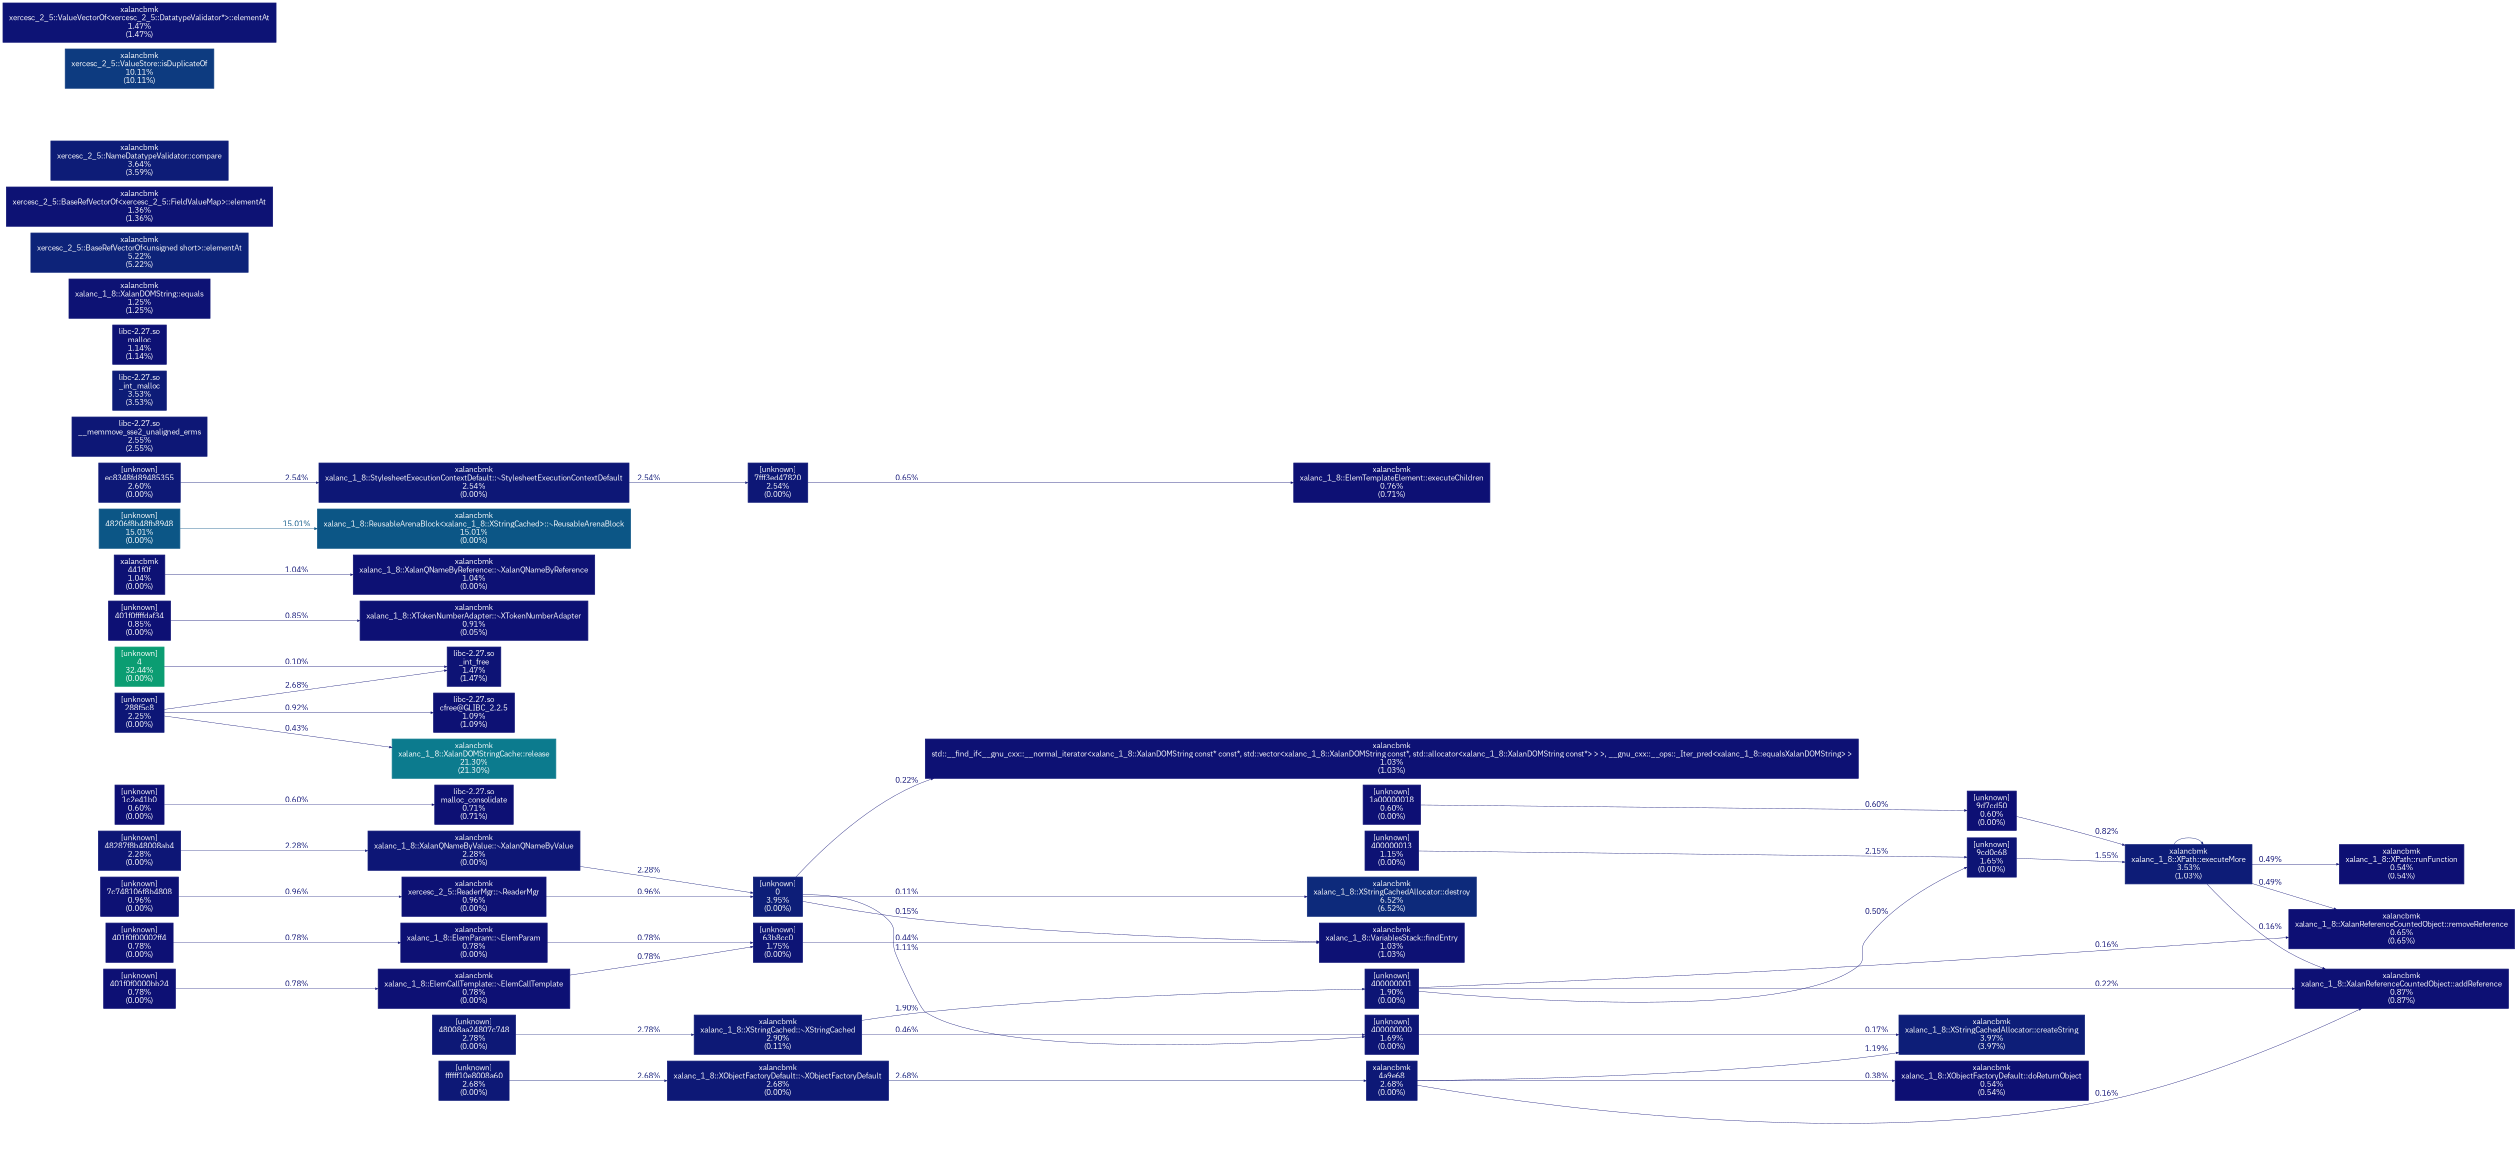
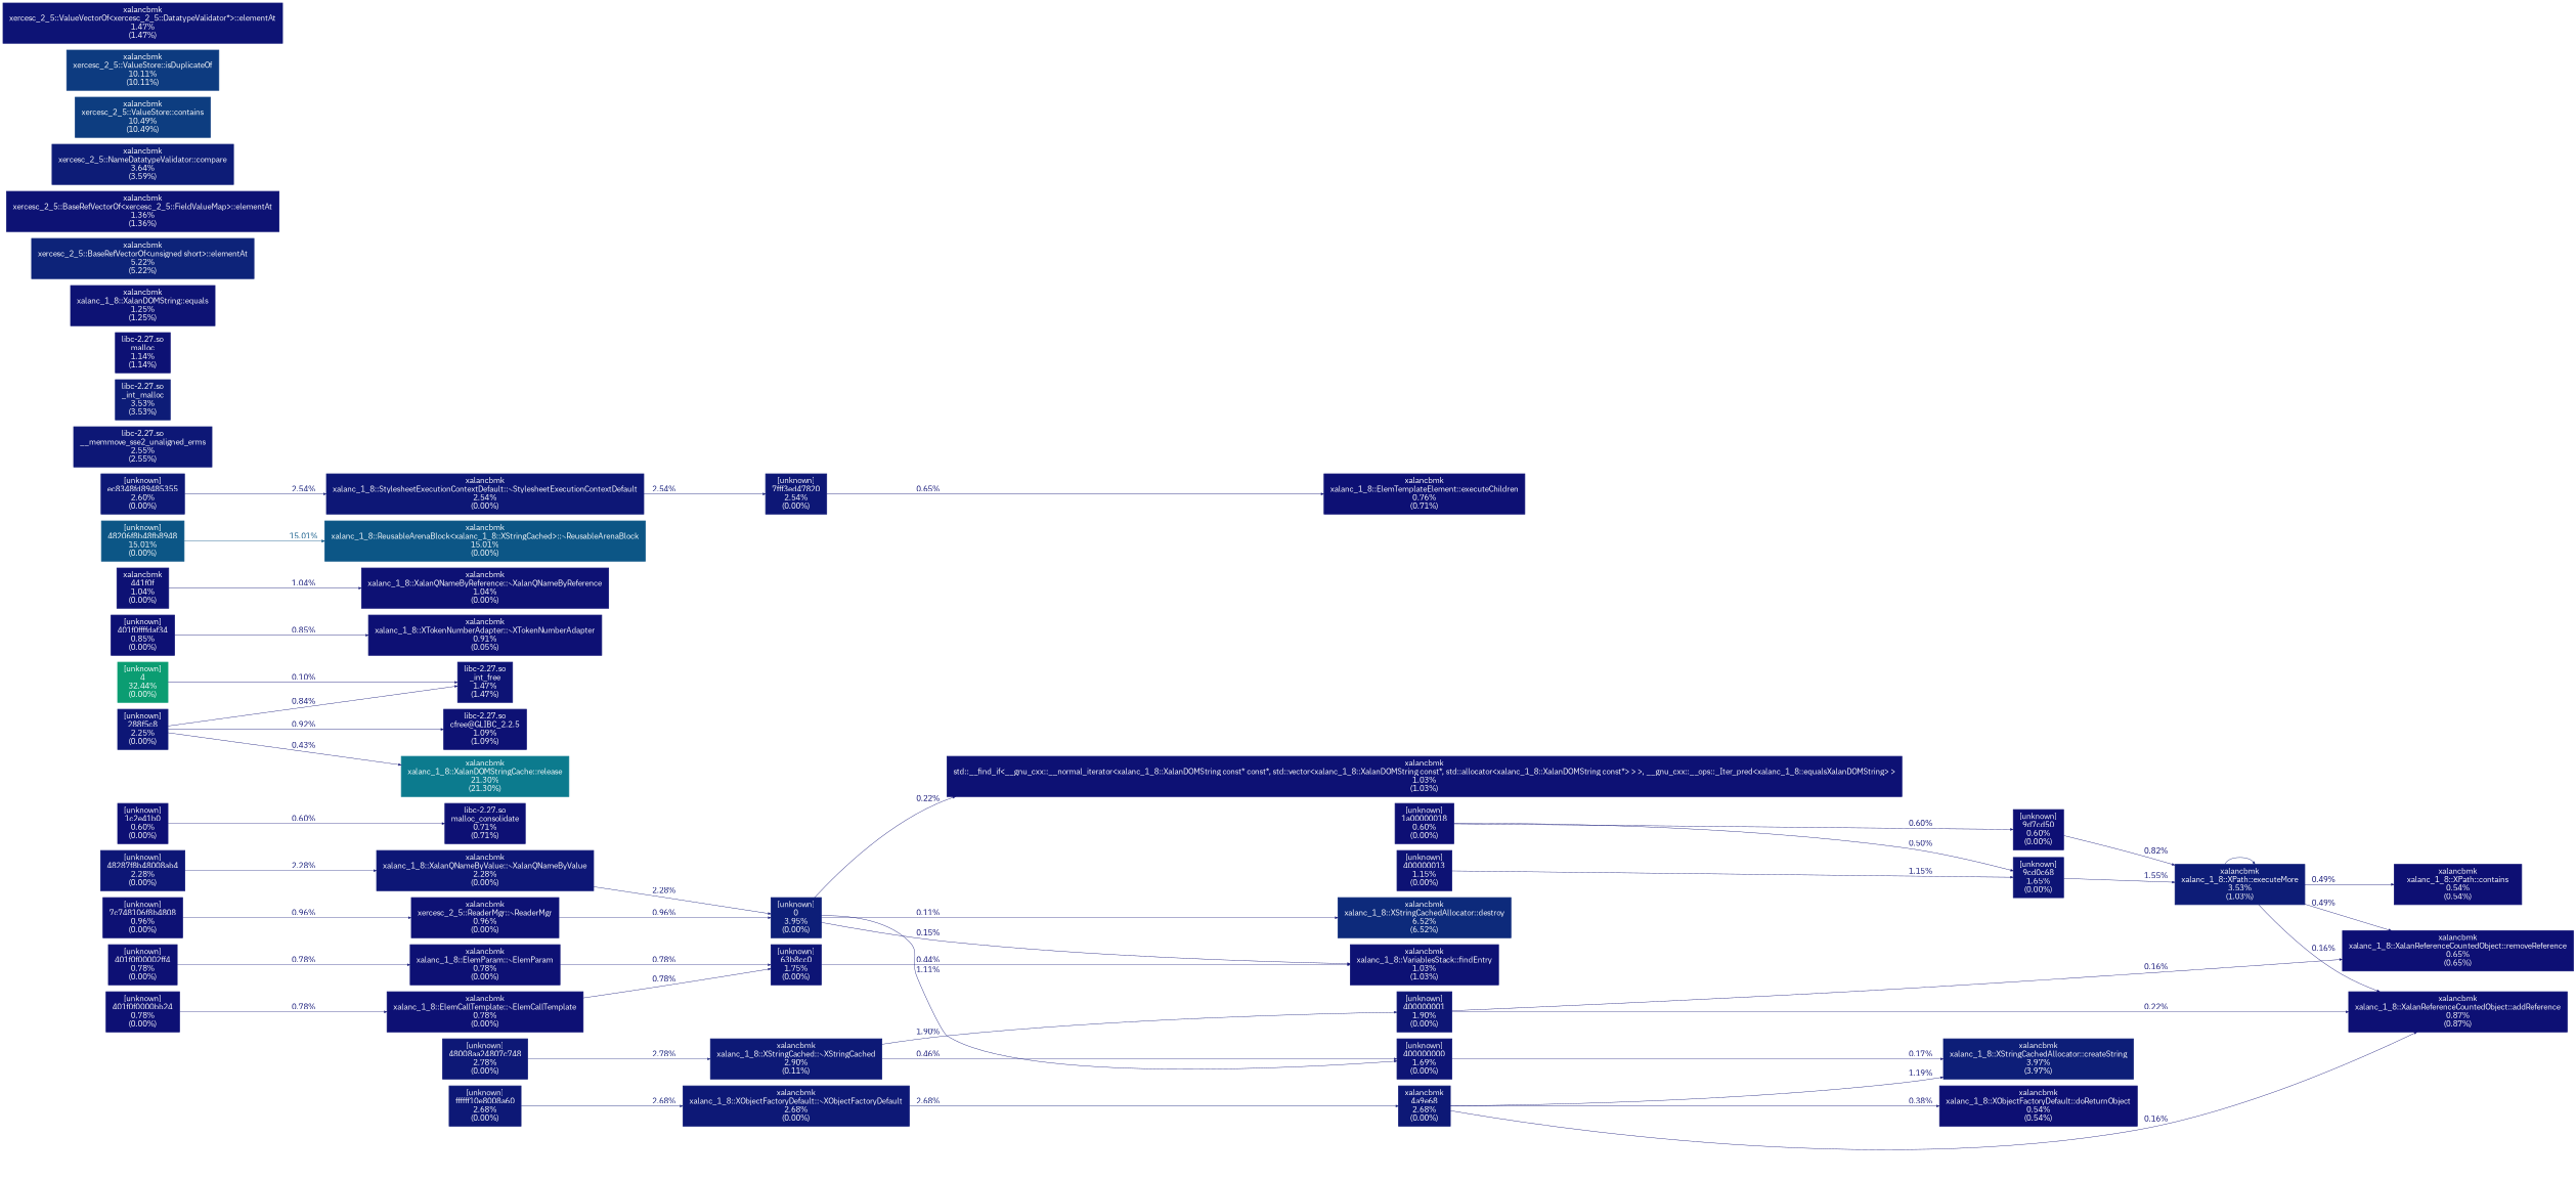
  digraph {
    fontname="IBM Plex Sans"
    nodesep=0.125
    rankdir=LR
    ranksep=0.25
    node [color="#0d1074" fontcolor="#ffffff" fontname="IBM Plex Sans" fontsize=10.00 shape=box style=filled]
    edge [arrowsize=0.35 color="#0d0d73" fontcolor="#0d0d73" fontname="IBM Plex Sans" fontsize=10.00 labeldistance=0.50 penwidth=0.50]
    n1 [color="#0d1e78" height=0 label="[unknown]\n0\n3.95%\n(0.00%)" width=0]
    n2 [color="#0d1475" height=0 label="[unknown]\n400000000\n1.69%\n(0.00%)" width=0]
    n3 [color="#0d1174" height=0 label="xalancbmk\nstd::__find_if<__gnu_cxx::__normal_iterator<xalanc_1_8::XalanDOMString const* const*, std::vector<xalanc_1_8::XalanDOMString const*, std::allocator<xalanc_1_8::XalanDOMString const*> > >, __gnu_cxx::__ops::_Iter_pred<xalanc_1_8::equalsXalanDOMString> >\n1.03%\n(1.03%)" width=0]
    n4 [color="#0d1174" height=0 label="xalancbmk\nxalanc_1_8::VariablesStack::findEntry\n1.03%\n(1.03%)" width=0]
    n5 [color="#0d2a7b" height=0 label="xalancbmk\nxalanc_1_8::XStringCachedAllocator::destroy\n6.52%\n(6.52%)" width=0]
    n6 [color="#0d1e78" height=0 label="xalancbmk\nxalanc_1_8::XStringCachedAllocator::createString\n3.97%\n(3.97%)" width=0]
    n7 [color="#0d0f74" height=0 label="[unknown]\n1a00000018\n0.60%\n(0.00%)" width=0]
    n8 [color="#0d0f74" height=0 label="[unknown]\n9d7cd50\n0.60%\n(0.00%)" width=0]
    n9 [color="#0d1c77" height=0 label="xalancbmk\nxalanc_1_8::XPath::executeMore\n3.53%\n(1.03%)" width=0]
    n10 [height=0 label="xalancbmk\nxalanc_1_8::XalanReferenceCountedObject::addReference\n0.87%\n(0.87%)" width=0]
    n11 [color="#0d0f74" height=0 label="xalancbmk\nxalanc_1_8::XalanReferenceCountedObject::removeReference\n0.65%\n(0.65%)" width=0]
-   n12 [color="#0d0f73" height=0 label="xalancbmk\nxalanc_1_8::XPath::runFunction\n0.54%\n(0.54%)" width=0]
+   n12 [color="#0d0f73" height=0 label="xalancbmk\nxalanc_1_8::XPath::contains\n0.54%\n(0.54%)" width=0]
    n13 [color="#0d0f74" height=0 label="[unknown]\n1c2e41b0\n0.60%\n(0.00%)" width=0]
    n14 [height=0 label="libc-2.27.so\nmalloc_consolidate\n0.71%\n(0.71%)" width=0]
    n15 [color="#0d1676" height=0 label="[unknown]\n288f5c8\n2.25%\n(0.00%)" width=0]
    n16 [color="#0d1375" height=0 label="libc-2.27.so\n_int_free\n1.47%\n(1.47%)" width=0]
    n17 [color="#0d1174" height=0 label="libc-2.27.so\ncfree@GLIBC_2.2.5\n1.09%\n(1.09%)" width=0]
    n18 [color="#0c7b8e" height=0 label="xalancbmk\nxalanc_1_8::XalanDOMStringCache::release\n21.30%\n(21.30%)" width=0]
    n19 [color="#0d1575" height=0 label="[unknown]\n400000001\n1.90%\n(0.00%)" width=0]
    n20 [color="#0d1475" height=0 label="[unknown]\n9cd0c68\n1.65%\n(0.00%)" width=0]
    n21 [color="#0d1274" height=0 label="[unknown]\n400000013\n1.15%\n(0.00%)" width=0]
    n22 [height=0 label="[unknown]\n401f0f00002ff4\n0.78%\n(0.00%)" width=0]
    n23 [height=0 label="xalancbmk\nxalanc_1_8::ElemParam::~ElemParam\n0.78%\n(0.00%)" width=0]
    n24 [color="#0d1475" height=0 label="[unknown]\n63b8cc0\n1.75%\n(0.00%)" width=0]
    n25 [height=0 label="[unknown]\n401f0f0000bb24\n0.78%\n(0.00%)" width=0]
    n26 [height=0 label="xalancbmk\nxalanc_1_8::ElemCallTemplate::~ElemCallTemplate\n0.78%\n(0.00%)" width=0]
    n27 [height=0 label="[unknown]\n401f0ffffdaf34\n0.85%\n(0.00%)" width=0]
    n28 [height=0 label="xalancbmk\nxalanc_1_8::XTokenNumberAdapter::~XTokenNumberAdapter\n0.91%\n(0.05%)" width=0]
    n29 [color="#0d1174" height=0 label="xalancbmk\n441f0f\n1.04%\n(0.00%)" width=0]
    n30 [color="#0d1174" height=0 label="xalancbmk\nxalanc_1_8::XalanQNameByReference::~XalanQNameByReference\n1.04%\n(0.00%)" width=0]
    n31 [color="#0d1876" height=0 label="[unknown]\n48008aa24807c748\n2.78%\n(0.00%)" width=0]
    n32 [color="#0d1976" height=0 label="xalancbmk\nxalanc_1_8::XStringCached::~XStringCached\n2.90%\n(0.11%)" width=0]
    n33 [color="#0c5686" height=0 label="[unknown]\n48206f8b48fb8948\n15.01%\n(0.00%)" width=0]
    n34 [color="#0c5686" height=0 label="xalancbmk\nxalanc_1_8::ReusableArenaBlock<xalanc_1_8::XStringCached>::~ReusableArenaBlock\n15.01%\n(0.00%)" width=0]
    n35 [color="#0d1676" height=0 label="[unknown]\n48287f8b48008ab4\n2.28%\n(0.00%)" width=0]
    n36 [color="#0d1676" height=0 label="xalancbmk\nxalanc_1_8::XalanQNameByValue::~XalanQNameByValue\n2.28%\n(0.00%)" width=0]
    n37 [color="#0b9d72" height=0 label="[unknown]\n4\n32.44%\n(0.00%)" width=0]
    n38 [color="#0d1876" height=0 label="xalancbmk\n4a9e68\n2.68%\n(0.00%)" width=0]
    n39 [color="#0d0f73" height=0 label="xalancbmk\nxalanc_1_8::XObjectFactoryDefault::doReturnObject\n0.54%\n(0.54%)" width=0]
    n40 [color="#0d1174" height=0 label="[unknown]\n7c748106f8b4808\n0.96%\n(0.00%)" width=0]
    n41 [color="#0d1174" height=0 label="xalancbmk\nxercesc_2_5::ReaderMgr::~ReaderMgr\n0.96%\n(0.00%)" width=0]
    n42 [color="#0d1776" height=0 label="[unknown]\n7fff3ed47820\n2.54%\n(0.00%)" width=0]
    n43 [height=0 label="xalancbmk\nxalanc_1_8::ElemTemplateElement::executeChildren\n0.76%\n(0.71%)" width=0]
    n44 [color="#0d1776" height=0 label="libc-2.27.so\n__memmove_sse2_unaligned_erms\n2.55%\n(2.55%)" width=0]
    n45 [color="#0d1c77" height=0 label="libc-2.27.so\n_int_malloc\n3.53%\n(3.53%)" width=0]
    n46 [color="#0d1876" height=0 label="[unknown]\nec8348fd89485355\n2.60%\n(0.00%)" width=0]
    n47 [color="#0d1776" height=0 label="xalancbmk\nxalanc_1_8::StylesheetExecutionContextDefault::~StylesheetExecutionContextDefault\n2.54%\n(0.00%)" width=0]
    n48 [color="#0d1876" height=0 label="[unknown]\nffffff10e8008a60\n2.68%\n(0.00%)" width=0]
    n49 [color="#0d1876" height=0 label="xalancbmk\nxalanc_1_8::XObjectFactoryDefault::~XObjectFactoryDefault\n2.68%\n(0.00%)" width=0]
    n50 [color="#0d1174" height=0 label="libc-2.27.so\nmalloc\n1.14%\n(1.14%)" width=0]
    n51 [color="#0d1274" height=0 label="xalancbmk\nxalanc_1_8::XalanDOMString::equals\n1.25%\n(1.25%)" width=0]
    n52 [color="#0d2379" height=0 label="xalancbmk\nxercesc_2_5::BaseRefVectorOf<unsigned short>::elementAt\n5.22%\n(5.22%)" width=0]
    n53 [color="#0d1274" height=0 label="xalancbmk\nxercesc_2_5::BaseRefVectorOf<xercesc_2_5::FieldValueMap>::elementAt\n1.36%\n(1.36%)" width=0]
    n54 [color="#0d1c77" height=0 label="xalancbmk\nxercesc_2_5::NameDatatypeValidator::compare\n3.64%\n(3.59%)" width=0]
+   n55 [color="#0d3d80" height=0 label="xalancbmk\nxercesc_2_5::ValueStore::contains\n10.49%\n(10.49%)" width=0]
    n56 [color="#0d3b80" height=0 label="xalancbmk\nxercesc_2_5::ValueStore::isDuplicateOf\n10.11%\n(10.11%)" width=0]
    n57 [color="#0d1375" height=0 label="xalancbmk\nxercesc_2_5::ValueVectorOf<xercesc_2_5::DatatypeValidator*>::elementAt\n1.47%\n(1.47%)" width=0]
    n1 -> n2 [color="#0d1174" fontcolor="#0d1174" label="1.11%"]
    n1 -> n3 [color="#0d0e73" fontcolor="#0d0e73" label="0.22%"]
    n1 -> n4 [label="0.15%"]
    n1 -> n5 [label="0.11%"]
    n2 -> n6 [label="0.17%"]
    n7 -> n8 [color="#0d0f74" fontcolor="#0d0f74" label="0.60%"]
    n8 -> n9 [color="#0d0e73" fontcolor="#0d0e73" label="0.82%"]
    n9 -> n9 [color="#0d1c77" fontcolor="#0d1c77"]
    n9 -> n10 [label="0.16%"]
    n9 -> n11 [color="#0d0f73" fontcolor="#0d0f73" label="0.49%"]
    n9 -> n12 [color="#0d0f73" fontcolor="#0d0f73" label="0.49%"]
    n13 -> n14 [color="#0d0f74" fontcolor="#0d0f74" label="0.60%"]
-   n15 -> n16 [color="#0d1074" fontcolor="#0d1074" label="2.68%"]
+   n15 -> n16 [color="#0d1074" fontcolor="#0d1074" label="0.84%"]
    n15 -> n17 [color="#0d1174" fontcolor="#0d1174" label="0.92%"]
    n15 -> n18 [color="#0d0f73" fontcolor="#0d0f73" label="0.43%"]
    n19 -> n10 [color="#0d0e73" fontcolor="#0d0e73" label="0.22%"]
    n19 -> n11 [label="0.16%"]
-   n19 -> n20 [color="#0d0f73" fontcolor="#0d0f73" label="0.50%"]
+   n7 -> n20 [color="#0d0f73" fontcolor="#0d0f73" label="0.50%"]
    n20 -> n9 [color="#0d1375" fontcolor="#0d1375" label="1.55%"]
-   n21 -> n20 [color="#0d1274" fontcolor="#0d1274" label="2.15%"]
+   n21 -> n20 [color="#0d1274" fontcolor="#0d1274" label="1.15%"]
    n22 -> n23 [color="#0d1074" fontcolor="#0d1074" label="0.78%"]
    n23 -> n24 [color="#0d1074" fontcolor="#0d1074" label="0.78%"]
    n24 -> n4 [color="#0d0f73" fontcolor="#0d0f73" label="0.44%"]
    n25 -> n26 [color="#0d1074" fontcolor="#0d1074" label="0.78%"]
    n26 -> n24 [color="#0d1074" fontcolor="#0d1074" label="0.78%"]
    n27 -> n28 [color="#0d1074" fontcolor="#0d1074" label="0.85%"]
    n29 -> n30 [color="#0d1174" fontcolor="#0d1174" label="1.04%"]
    n31 -> n32 [color="#0d1876" fontcolor="#0d1876" label="2.78%"]
    n32 -> n2 [color="#0d0f73" fontcolor="#0d0f73" label="0.46%"]
    n32 -> n19 [color="#0d1575" fontcolor="#0d1575" label="1.90%"]
    n33 -> n34 [arrowsize=0.39 color="#0c5686" fontcolor="#0c5686" label="15.01%" labeldistance=0.60 penwidth=0.60]
    n35 -> n36 [color="#0d1676" fontcolor="#0d1676" label="2.28%"]
    n36 -> n1 [color="#0d1676" fontcolor="#0d1676" label="2.28%"]
    n37 -> n16 [label="0.10%"]
    n38 -> n6 [color="#0d1274" fontcolor="#0d1274" label="1.19%"]
    n38 -> n10 [label="0.16%"]
    n38 -> n39 [color="#0d0e73" fontcolor="#0d0e73" label="0.38%"]
    n40 -> n41 [color="#0d1174" fontcolor="#0d1174" label="0.96%"]
    n41 -> n1 [color="#0d1174" fontcolor="#0d1174" label="0.96%"]
    n42 -> n43 [color="#0d0f74" fontcolor="#0d0f74" label="0.65%"]
    n46 -> n47 [color="#0d1776" fontcolor="#0d1776" label="2.54%"]
    n47 -> n42 [color="#0d1776" fontcolor="#0d1776" label="2.54%"]
    n48 -> n49 [color="#0d1876" fontcolor="#0d1876" label="2.68%"]
    n49 -> n38 [color="#0d1876" fontcolor="#0d1876" label="2.68%"]
  }
